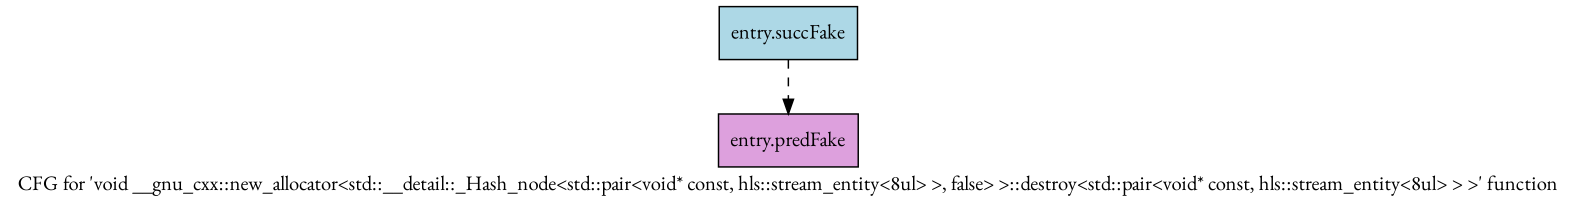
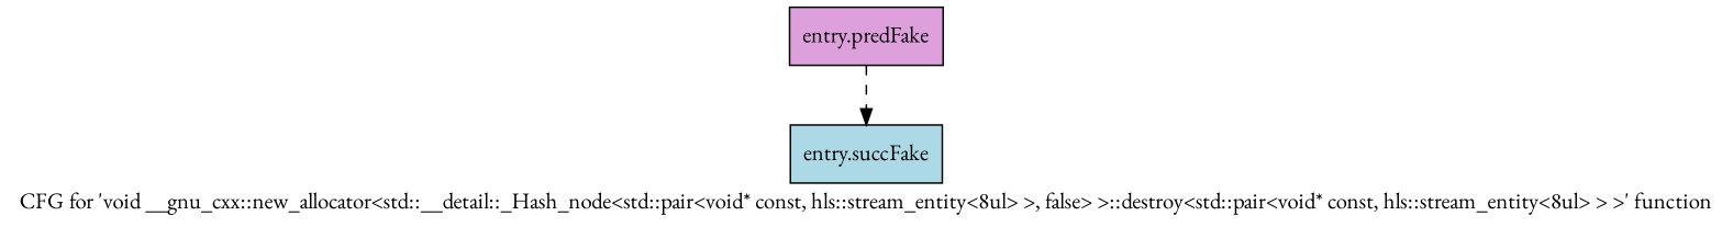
  digraph {
    label="CFG for 'void __gnu_cxx::new_allocator\<std::__detail::_Hash_node\<std::pair\<void* const, hls::stream_entity\<8ul\> \>, false\> \>::destroy\<std::pair\<void* const, hls::stream_entity\<8ul\> \> \>' function"
    fontname="EB Garamond"
    node [shape=record style=filled fontname="EB Garamond"]
    n1 [label="{entry.predFake}" fillcolor=plum]
    n2 [filename="/tools/Xilinx/Vitis_HLS/2023.1/tps/lnx64/gcc-8.3.0/lib/gcc/x86_64-pc-linux-gnu/8.3.0/../../../../include/c++/8.3.0/ext/new_allocator.h" label="{entry.succFake}" linenumber=140 fillcolor=lightblue]
-   n2 -> n1 [execusionnum=0 filename="/tools/Xilinx/Vitis_HLS/2023.1/tps/lnx64/gcc-8.3.0/lib/gcc/x86_64-pc-linux-gnu/8.3.0/../../../../include/c++/8.3.0/ext/new_allocator.h" style=dashed fontname="EB Garamond"]
+   n1 -> n2 [execusionnum=0 filename="/tools/Xilinx/Vitis_HLS/2023.1/tps/lnx64/gcc-8.3.0/lib/gcc/x86_64-pc-linux-gnu/8.3.0/../../../../include/c++/8.3.0/ext/new_allocator.h" style=dashed fontname="EB Garamond"]
  }
